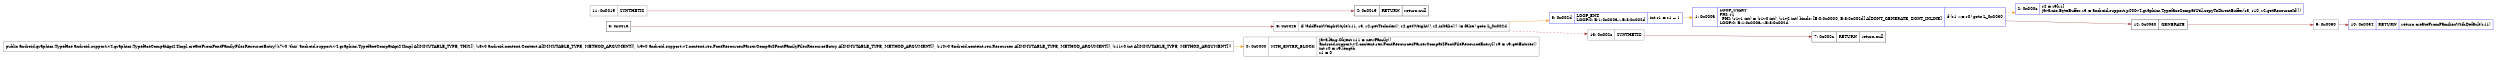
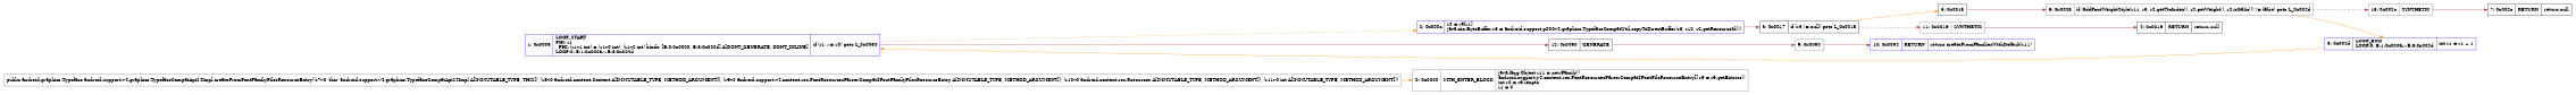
  digraph {
    rankdir=LR
    node [color=gray40 shape=record]
    edge [color=brown]
    n1 [label="{0\:\ 0x0000|MTH_ENTER_BLOCK\l|java.lang.Object r11 = newFamily()\landroid.support.v4.content.res.FontResourcesParserCompat$FontFileResourceEntry[] r9 = r9.getEntries()\lint r0 = r9.length\lr1 = 0\l}"]
    n2 [color=blue label="{1\:\ 0x000a|LOOP_START\lPHI: r1 \l  PHI: (r1v1 int) = (r1v0 int), (r1v2 int) binds: [B:0:0x0000, B:8:0x002d] A[DONT_GENERATE, DONT_INLINE]\lLOOP:0: B:1:0x000a\-\>B:8:0x002d\l|if (r1 \>= r0) goto L_0x0030\l}"]
    n3 [color=blue label="{2\:\ 0x000c|r2 = r9[r1]\ljava.nio.ByteBuffer r3 = android.support.p000v4.graphics.TypefaceCompatUtil.copyToDirectBuffer(r8, r10, r2.getResourceId())\l}"]
    n4 [color=black label="{12\:\ 0x0030|GENERATE\l}"]
+   n5 [color=black label="{3\:\ 0x0017|if (r3 != null) goto L_0x001a\l}"]
    n6 [label="{9\:\ 0x0030}"]
    n7 [color=black label="{5\:\ 0x001a}"]
    n8 [label="{11\:\ 0x0019|SYNTHETIC\l}"]
    n9 [label="{6\:\ 0x002a|if (addFontWeightStyle(r11, r3, r2.getTtcIndex(), r2.getWeight(), r2.isItalic()) != false) goto L_0x002d\l}"]
    n10 [color=black label="{4\:\ 0x0019|RETURN\l|return null\l}"]
    n11 [color=blue label="{8\:\ 0x002d|LOOP_END\lLOOP:0: B:1:0x000a\-\>B:8:0x002d\l|int r1 = r1 + 1\l}"]
    n12 [label="{13\:\ 0x002c|SYNTHETIC\l}"]
    n13 [color=black label="{7\:\ 0x002c|RETURN\l|return null\l}"]
    n14 [color=blue label="{10\:\ 0x0034|RETURN\l|return createFromFamiliesWithDefault(r11)\l}"]
    n15 [label="{public android.graphics.Typeface android.support.v4.graphics.TypefaceCompatApi24Impl.createFromFontFamilyFilesResourceEntry((r7v0 'this' android.support.v4.graphics.TypefaceCompatApi24Impl A[IMMUTABLE_TYPE, THIS]), (r8v0 android.content.Context A[IMMUTABLE_TYPE, METHOD_ARGUMENT]), (r9v0 android.support.v4.content.res.FontResourcesParserCompat$FontFamilyFilesResourceEntry A[IMMUTABLE_TYPE, METHOD_ARGUMENT]), (r10v0 android.content.res.Resources A[IMMUTABLE_TYPE, METHOD_ARGUMENT]), (r11v0 int A[IMMUTABLE_TYPE, METHOD_ARGUMENT])) }"]
    n2 -> n3 [color=darkorange style=dashed]
    n2 -> n4
+   n3 -> n5
    n4 -> n6
+   n5 -> n7 [color=darkorange]
+   n5 -> n8 [style=dashed]
    n6 -> n14
    n7 -> n9
    n8 -> n10
    n9 -> n11 [color=darkorange]
    n9 -> n12 [style=dashed]
    n11 -> n2 [color=darkorange]
    n12 -> n13
    n15 -> n1 [color=darkorange]
  }
